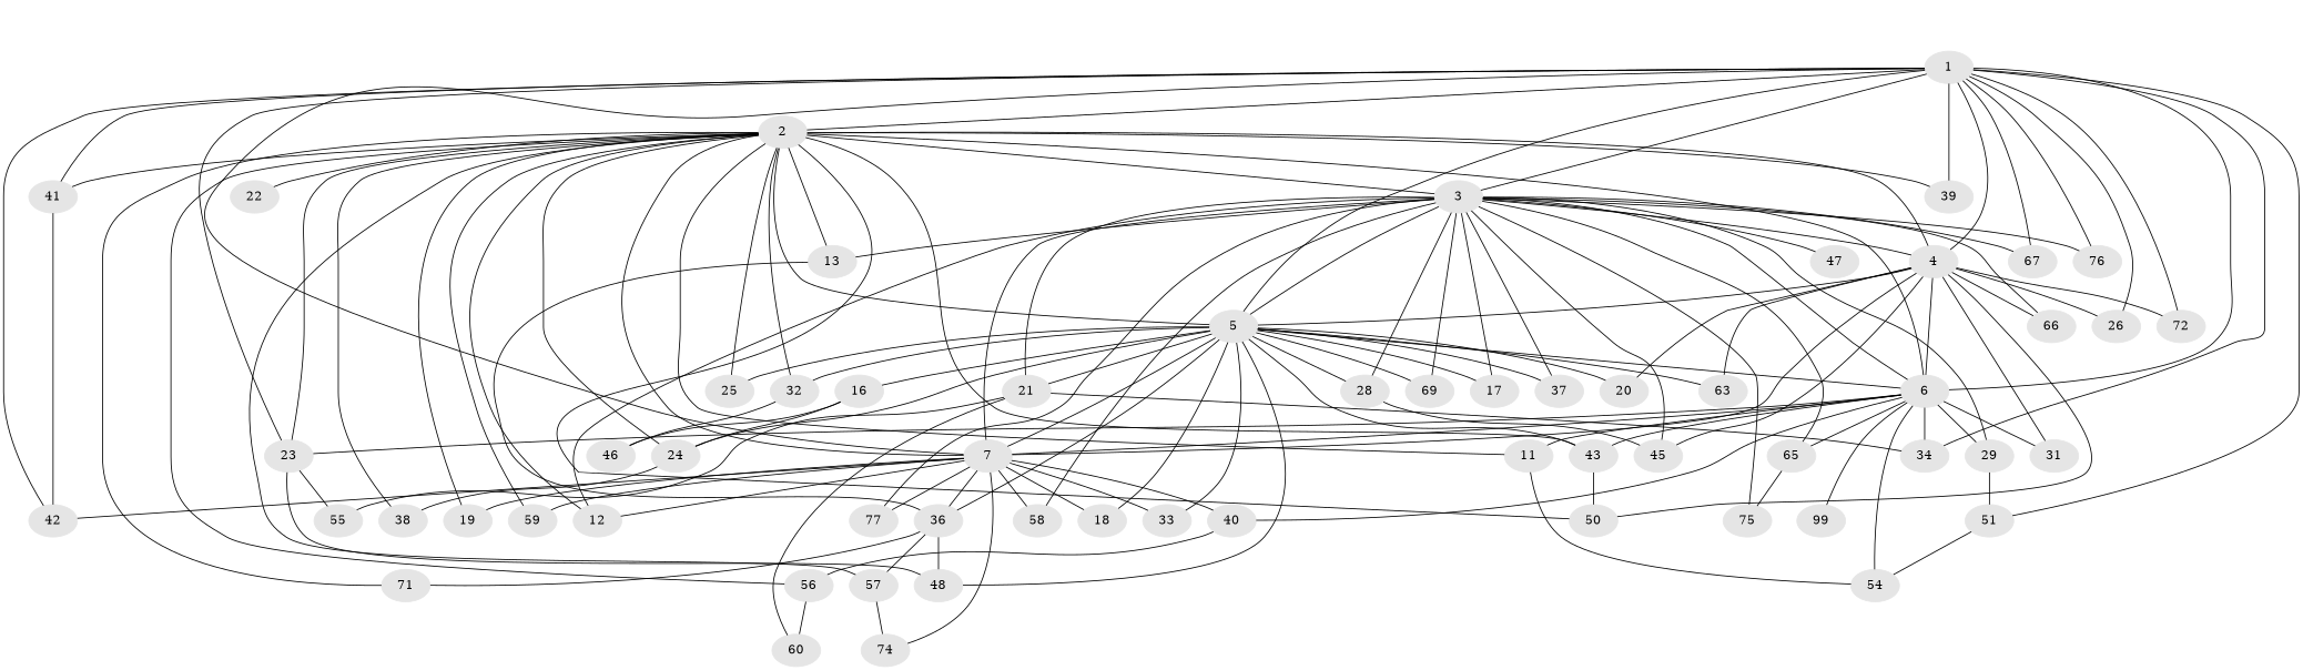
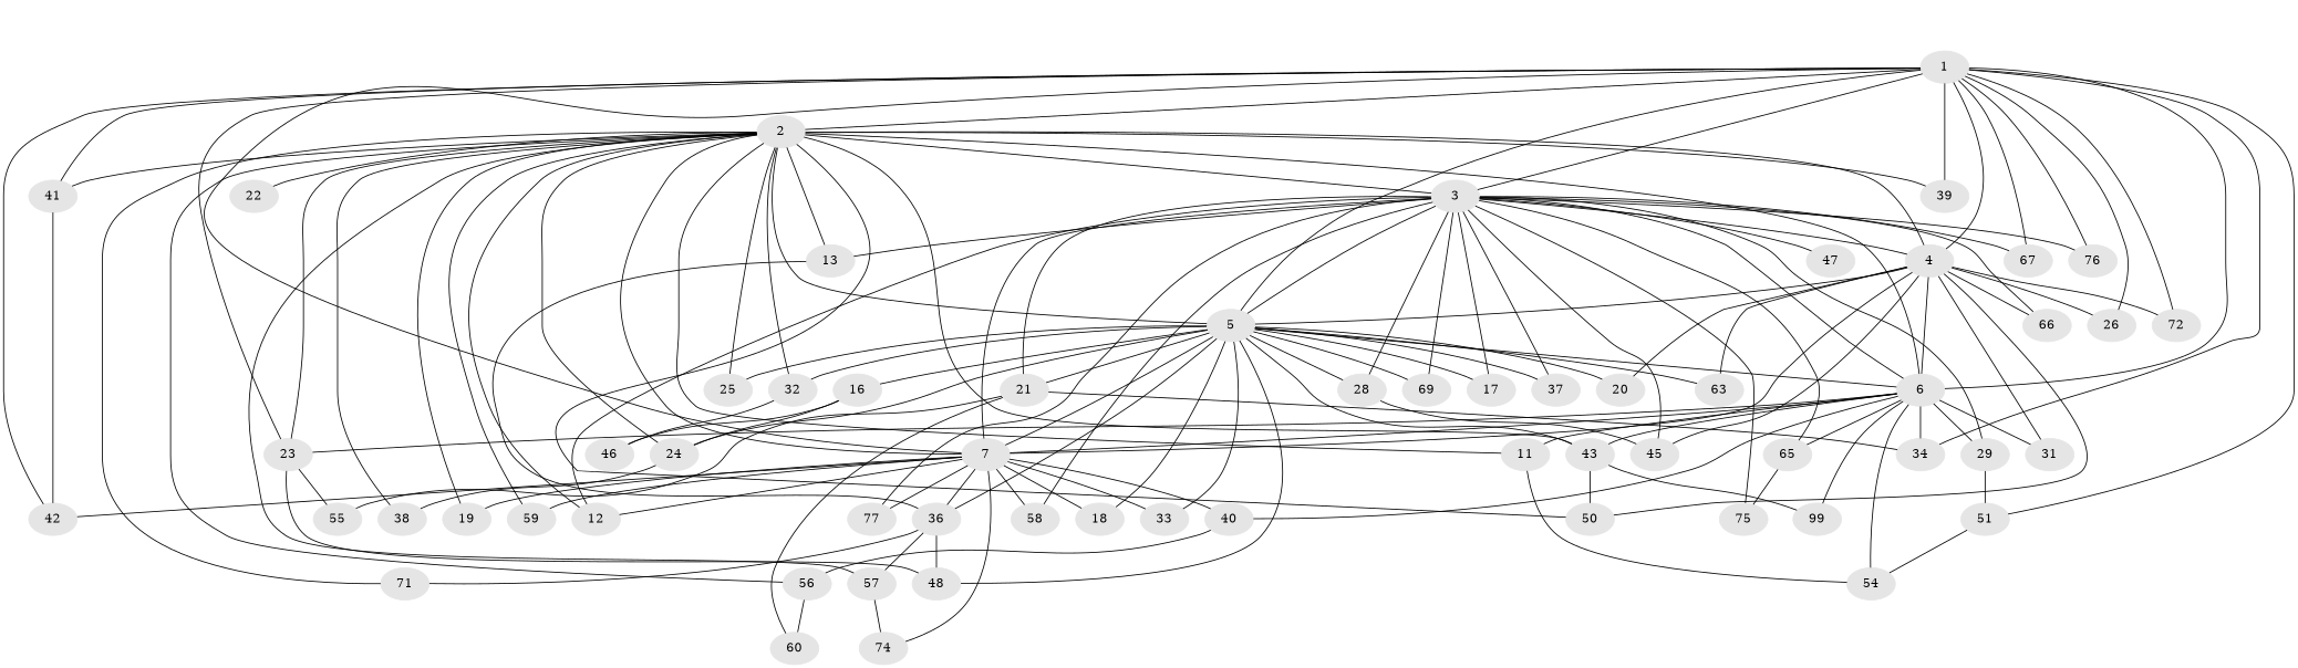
  graph {
    node [color=gray90 style=filled]
    1 [super="+15"]
    2 [super="+10"]
    3 [super="+9"]
    4 [super="+68"]
    5 [super="+8"]
    6 [super="+35"]
    7 [super="+14"]
    23 [super="+44"]
    26
    34 [super="+64"]
    39
    41
    42 [super="+62"]
    51 [super="+80"]
    67
    72
    76
    11
    12 [super="+27"]
    13
    19
    22
    24 [super="+30"]
    25
    32
    38
    43 [super="+70"]
    50 [super="+73"]
    56
    57
    59
    71
    17
    21 [super="+61"]
    28
    29
    37
    45 [super="+78"]
    47
    58
    65
    66
    69
    75
    77
    20
    31
    63
    16 [super="+49"]
    18
    33
    36 [super="+52"]
    48 [super="+53"]
    40
    54
    n56 [label=99]
    74
    55
    46
    60
    1 -- 2 [weight=2]
    1 -- 3 [weight=2]
    1 -- 4 [weight=2]
    1 -- 5 [weight=2]
    1 -- 6 [weight=2]
    1 -- 7
    1 -- 23
    1 -- 26
    1 -- 34
    1 -- 39
    1 -- 41
    1 -- 42
    1 -- 51
    1 -- 67
    1 -- 72
    1 -- 76
    2 -- 3 [weight=4]
    2 -- 4 [weight=3]
    2 -- 5 [weight=4]
    2 -- 6 [weight=2]
    2 -- 7 [weight=2]
    2 -- 23
    2 -- 39
    2 -- 41
    2 -- 11
    2 -- 12
    2 -- 13
    2 -- 19
    2 -- 22
    2 -- 24
    2 -- 25
    2 -- 32
    2 -- 38
    2 -- 43
    2 -- 50
    2 -- 56
    2 -- 57
    2 -- 59
    2 -- 71
    3 -- 4 [weight=2]
    3 -- 5 [weight=4]
    3 -- 6 [weight=2]
    3 -- 7 [weight=2]
    3 -- 67
    3 -- 76
    3 -- 12
    3 -- 13
    3 -- 17
    3 -- 21
    3 -- 28
    3 -- 29
    3 -- 37
    3 -- 45
    3 -- 47 [weight=2]
    3 -- 58
    3 -- 65
    3 -- 66
    3 -- 69
    3 -- 75
    3 -- 77
    4 -- 5 [weight=2]
    4 -- 6
    4 -- 7
    4 -- 26
    4 -- 72
    4 -- 50
    4 -- 45
    4 -- 66
    4 -- 20
    4 -- 31
    4 -- 63
    5 -- 6 [weight=2]
    5 -- 7 [weight=2]
    5 -- 24
    5 -- 25
    5 -- 32
    5 -- 43
    5 -- 17
    5 -- 21 [weight=2]
    5 -- 28
    5 -- 37
    5 -- 69
    5 -- 20
    5 -- 63
    5 -- 16 [weight=3]
    5 -- 18
    5 -- 33
    5 -- 36
    5 -- 48
    6 -- 7
    6 -- 23
    6 -- 34
    6 -- 11
    6 -- 43
    6 -- 29
    6 -- 65
    6 -- 31
    6 -- 40
    6 -- 54
    6 -- n56
    7 -- 42
    7 -- 12
    7 -- 19
    7 -- 59
    7 -- 58
    7 -- 77
    7 -- 18
    7 -- 33
    7 -- 36
    7 -- 40
    7 -- 74
    23 -- 48
    23 -- 55
    41 -- 42
    51 -- 54
    11 -- 54
    13 -- 36
    24 -- 38
    32 -- 46
    43 -- 50
+   43 -- n56
    56 -- 60
    57 -- 74
    21 -- 34
    21 -- 55
    21 -- 60
    28 -- 45
    29 -- 51
    65 -- 75
    16 -- 24
    16 -- 46
    36 -- 57
    36 -- 71
    36 -- 48
    40 -- 56
  }
